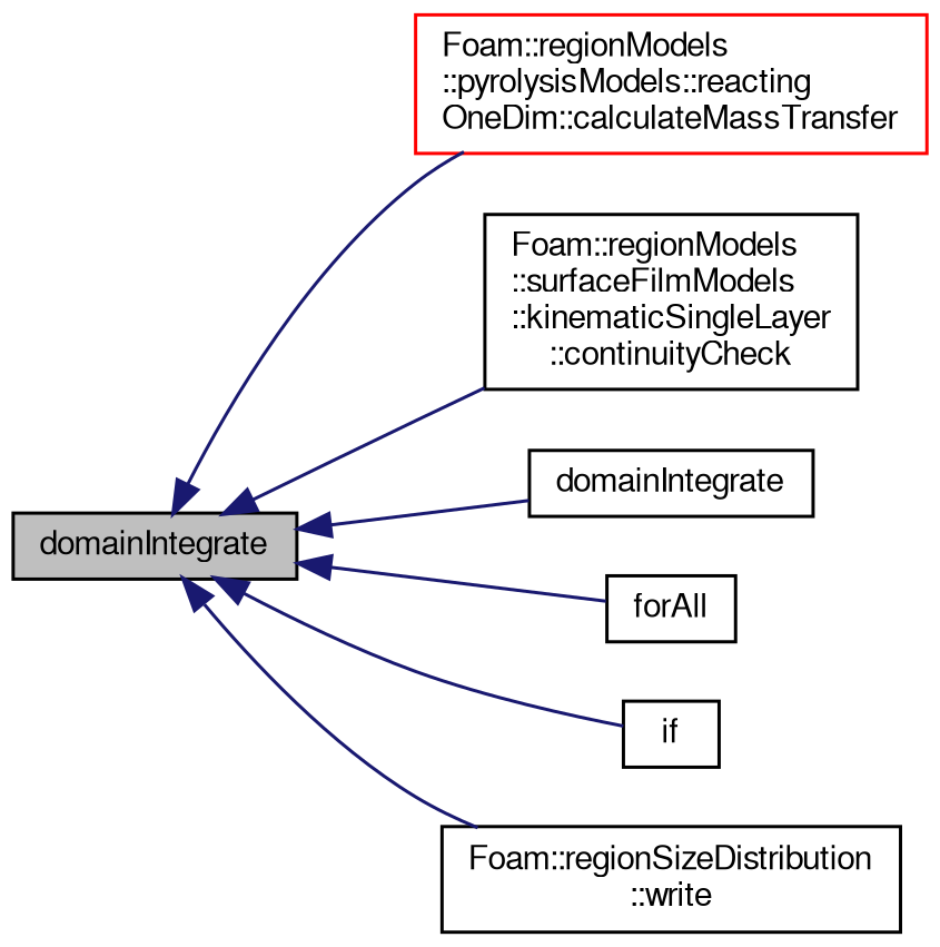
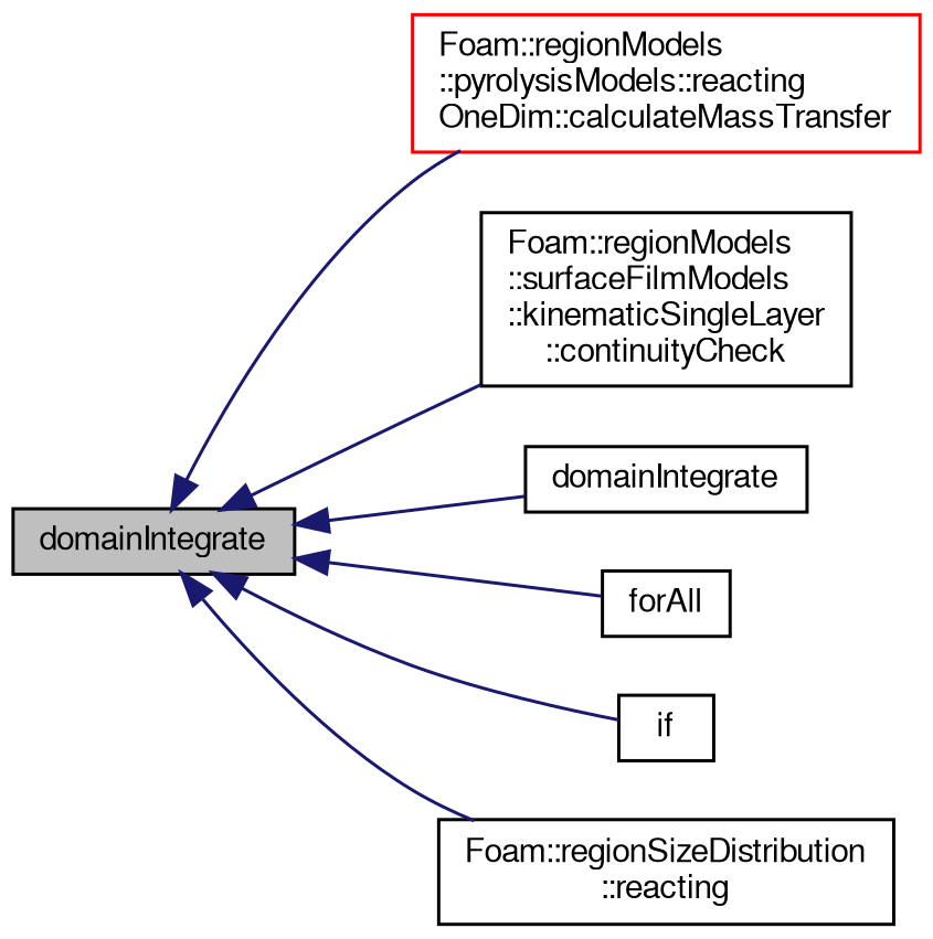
  digraph {
    rankdir=LR
    node [color=black fontname=FreeSans fontsize=10 shape=record]
    edge [color=midnightblue dir=back fontname=FreeSans fontsize=10 labelfontname=FreeSans labelfontsize=10 style=solid]
    n1 [fillcolor=grey75 fontcolor=black height=0.2 label=domainIntegrate style=filled width=0.4]
    n2 [color=red height=0.2 label="Foam::regionModels\l::pyrolysisModels::reacting\lOneDim::calculateMassTransfer" width=0.4]
    n3 [height=0.2 label="Foam::regionModels\l::surfaceFilmModels\l::kinematicSingleLayer\l::continuityCheck" width=0.4]
    n4 [height=0.2 label=domainIntegrate width=0.4]
    n5 [height=0.2 label=forAll width=0.4]
    n6 [height=0.2 label=if width=0.4]
-   n7 [height=0.2 label="Foam::regionSizeDistribution\l::write" width=0.4]
+   n7 [height=0.2 label="Foam::regionSizeDistribution\l::reacting" width=0.4]
    n1 -> n2
    n1 -> n3
    n1 -> n4
    n1 -> n5
    n1 -> n6
    n1 -> n7
  }
